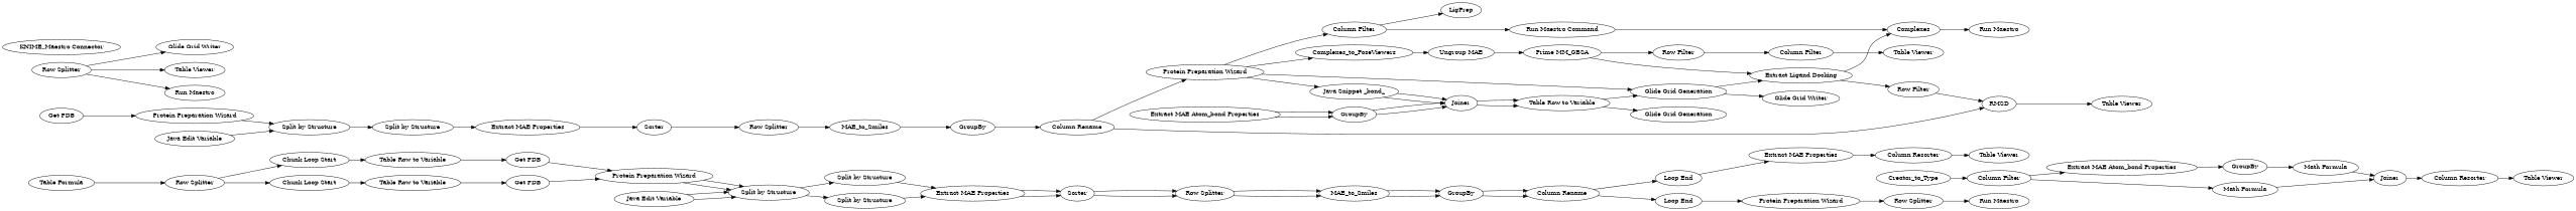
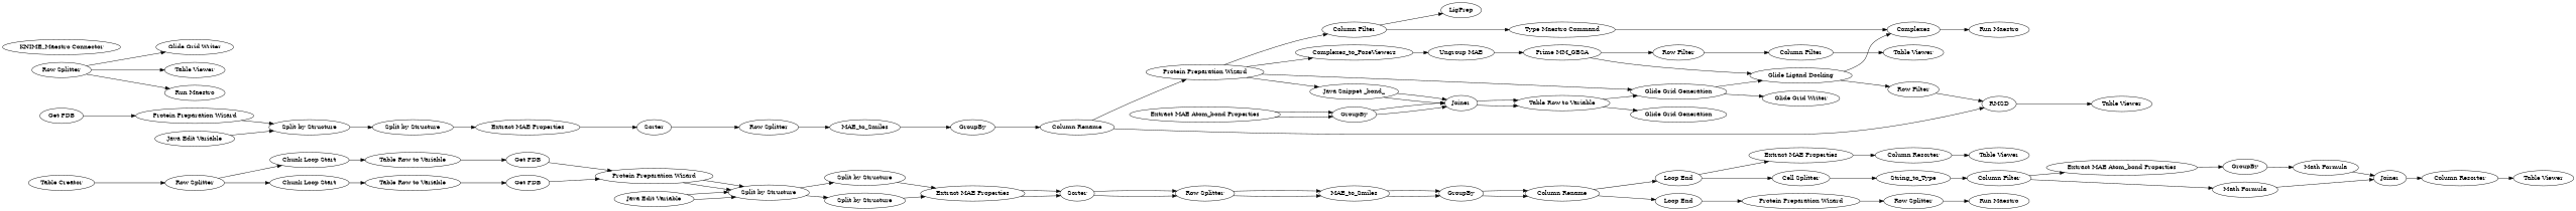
  digraph {
    rankdir=LR
-   n1 [label="Table Formula"]
+   n1 [label="Table Creator"]
    n2 [label="Row Splitter"]
    n3 [label="Chunk Loop Start"]
    n4 [label="Chunk Loop Start"]
    n5 [label="Table Row to Variable"]
    n6 [label="Table Row to Variable"]
    n7 [label=RMSD]
    n8 [label="Table Viewer"]
    n9 [label="Get PDB"]
    n10 [label="Protein Preparation Wizard"]
    n11 [label="Split by Structure"]
    n12 [label="Java Snippet _bond_"]
    n13 [label=Joiner]
    n14 [label="Glide Grid Generation"]
    n15 [label="Row Splitter"]
    n16 [label="Glide Grid Writer"]
    n17 [label="Table Viewer"]
    n18 [label="Run Maestro"]
    n19 [label="Get PDB"]
    n20 [label="Protein Preparation Wizard"]
    n21 [label="Split by Structure"]
    n22 [label="Split by Structure"]
    n23 [label="Extract MAE Properties"]
    n24 [label=Sorter]
    n25 [label="Column Filter"]
-   n26 [label="Run Maestro Command"]
+   n26 [label="Type Maestro Command"]
    n27 [label=LigPrep]
    n28 [label=Complexes]
    n29 [label="Extract MAE Atom_bond Properties"]
    n30 [label=GroupBy]
    n31 [label="Table Row to Variable"]
    n32 [label="Glide Grid Generation"]
    n33 [label="Glide Grid Writer"]
-   n34 [label="Extract Ligand Docking"]
+   n34 [label="Glide Ligand Docking"]
    n35 [label="Row Filter"]
    n36 [label="Run Maestro"]
    n37 [label="Protein Preparation Wizard"]
    n38 [label=Complexes_to_PoseViewers]
    n39 [label="Ungroup MAE"]
    n40 [label="KNIME_Maestro Connector"]
    n41 [label=Joiner]
    n42 [label="Column Resorter"]
    n43 [label="Table Viewer"]
    n44 [label="Math Formula"]
    n45 [label="Column Filter"]
    n46 [label="Extract MAE Atom_bond Properties"]
    n47 [label="Math Formula"]
    n48 [label=GroupBy]
-   n49 [label=Creator_to_Type]
+   n49 [label=String_to_Type]
    n50 [label="Loop End"]
    n51 [label="Extract MAE Properties"]
+   n52 [label="Cell Splitter"]
    n53 [label="Column Resorter"]
    n54 [label="Split by Structure"]
    n55 [label="Java Edit Variable"]
    n56 [label="Column Rename"]
    n57 [label=GroupBy]
    n58 [label=MAE_to_Smiles]
    n59 [label="Extract MAE Properties"]
    n60 [label=Sorter]
    n61 [label="Row Splitter"]
    n62 [label="Split by Structure"]
    n63 [label="Java Edit Variable"]
    n64 [label="Row Splitter"]
    n65 [label=MAE_to_Smiles]
    n66 [label=GroupBy]
    n67 [label="Column Rename"]
    n68 [label="Loop End"]
    n69 [label="Protein Preparation Wizard"]
    n70 [label="Get PDB"]
    n71 [label="Row Splitter"]
    n72 [label="Run Maestro"]
    n73 [label="Table Viewer"]
    n74 [label="Prime MM_GBSA"]
    n75 [label="Row Filter"]
    n76 [label="Column Filter"]
    n77 [label="Table Viewer"]
    n1 -> n2
    n2 -> n3
    n2 -> n4
    n3 -> n5
    n4 -> n6
    n5 -> n19
    n6 -> n70
    n7 -> n8
    n9 -> n10
    n10 -> n11
    n11 -> n54
    n12 -> n13
    n12 -> n13
    n13 -> n31
    n13 -> n31
    n15 -> n16
    n15 -> n17
    n15 -> n18
    n19 -> n20
    n20 -> n21
    n20 -> n21
    n21 -> n22
    n21 -> n62
    n22 -> n23
    n23 -> n24
    n23 -> n24
    n24 -> n64
    n24 -> n64
    n25 -> n26
    n25 -> n27
    n26 -> n28
    n28 -> n36
    n29 -> n30
    n29 -> n30
    n30 -> n13
    n30 -> n13
    n31 -> n14
    n31 -> n32
    n32 -> n33
    n32 -> n34
    n34 -> n28
    n34 -> n35
    n35 -> n7
    n37 -> n12
    n37 -> n25
    n37 -> n32
    n37 -> n38
    n38 -> n39
    n39 -> n74
    n41 -> n42
    n42 -> n43
    n44 -> n41
    n45 -> n46
    n45 -> n47
    n46 -> n48
    n47 -> n41
    n48 -> n44
    n49 -> n45
    n50 -> n51
+   n50 -> n52
    n51 -> n53
+   n52 -> n49
    n53 -> n73
    n54 -> n59
    n55 -> n11
    n56 -> n7
    n56 -> n37
    n57 -> n56
    n58 -> n57
    n59 -> n60
    n60 -> n61
    n61 -> n58
    n62 -> n23
    n63 -> n21
    n63 -> n21
    n64 -> n65
    n64 -> n65
    n65 -> n66
    n65 -> n66
    n66 -> n67
    n66 -> n67
    n67 -> n50
    n67 -> n68
    n68 -> n69
    n69 -> n71
    n70 -> n20
    n71 -> n72
    n74 -> n34
    n74 -> n75
    n75 -> n76
    n76 -> n77
  }
